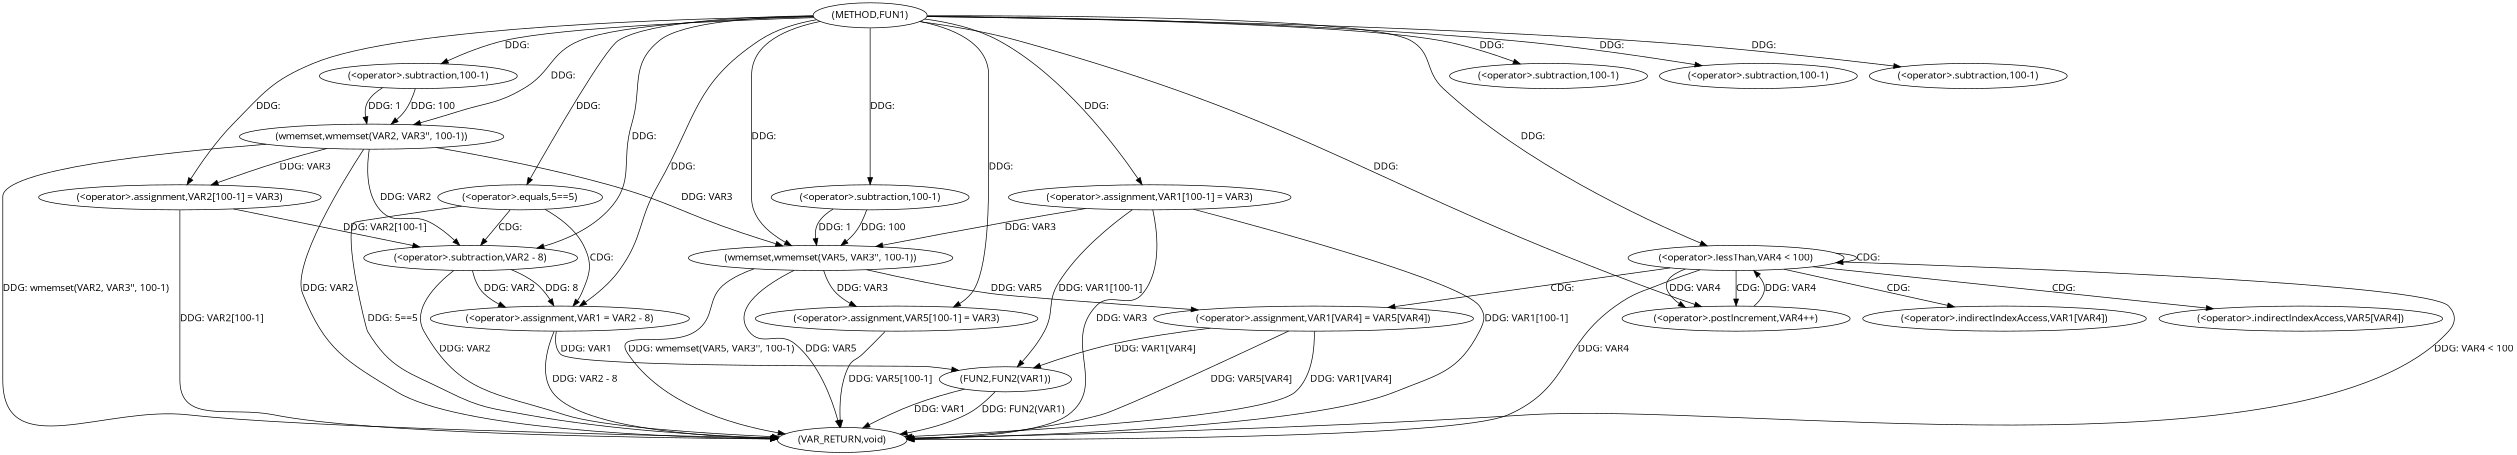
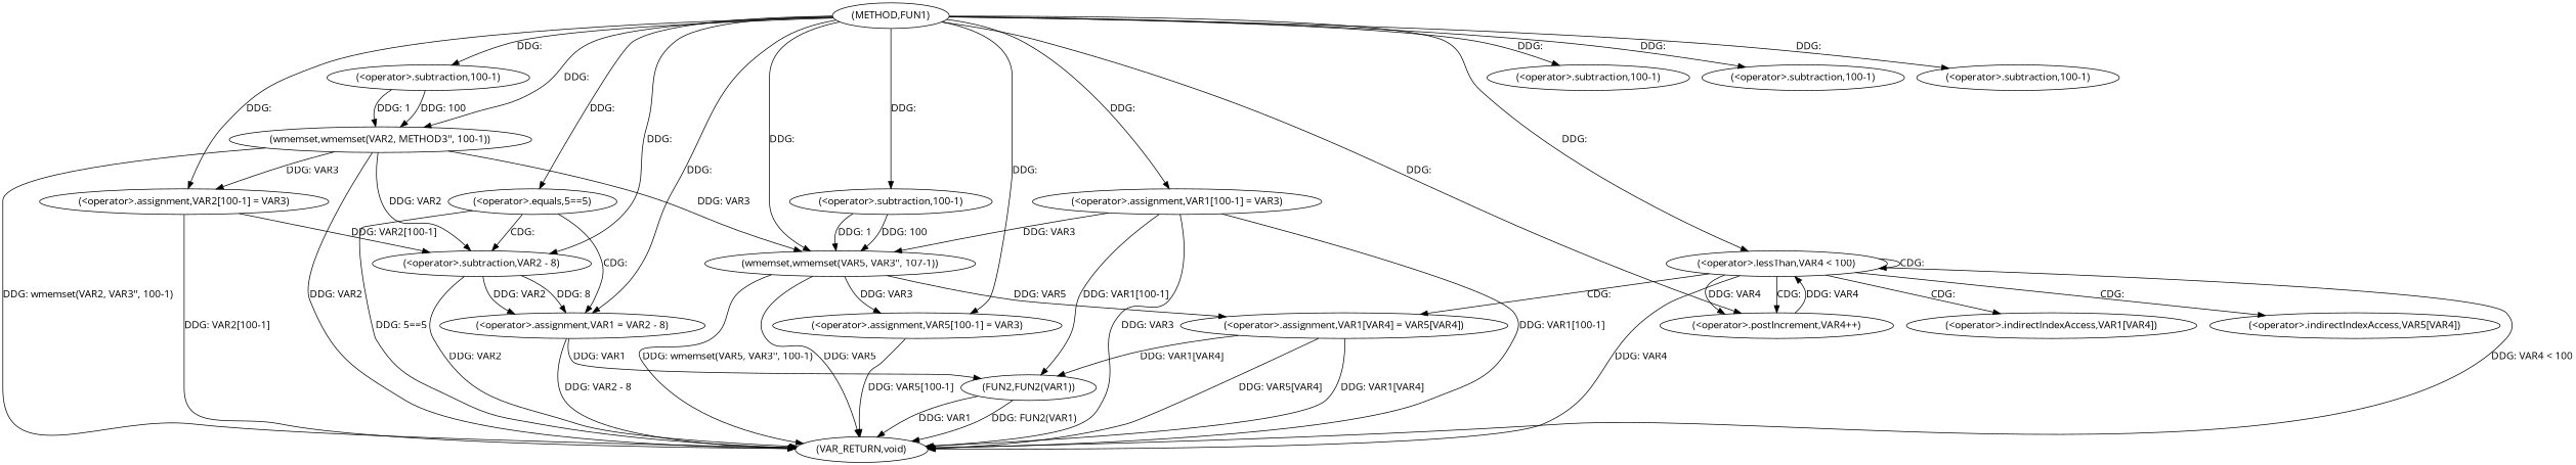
  digraph {
    fontname="Open Sans"
    node [fontname="Open Sans"]
    edge [fontname="Open Sans"]
    n1 [label="(METHOD,FUN1)"]
-   n2 [label="(wmemset,wmemset(VAR2, VAR3'', 100-1))"]
+   n2 [label="(wmemset,wmemset(VAR2, METHOD3'', 100-1))"]
    n3 [label="(<operator>.subtraction,100-1)"]
    n4 [label="(<operator>.assignment,VAR2[100-1] = VAR3)"]
    n5 [label="(<operator>.subtraction,100-1)"]
    n6 [label="(<operator>.equals,5==5)"]
    n7 [label="(<operator>.assignment,VAR1 = VAR2 - 8)"]
    n8 [label="(<operator>.subtraction,VAR2 - 8)"]
-   n9 [label="(wmemset,wmemset(VAR5, VAR3'', 100-1))"]
+   n9 [label="(wmemset,wmemset(VAR5, VAR3'', 107-1))"]
    n10 [label="(<operator>.subtraction,100-1)"]
    n11 [label="(<operator>.assignment,VAR5[100-1] = VAR3)"]
    n12 [label="(<operator>.subtraction,100-1)"]
    n13 [label="(<operator>.lessThan,VAR4 < 100)"]
    n14 [label="(<operator>.postIncrement,VAR4++)"]
    n15 [label="(<operator>.assignment,VAR1[100-1] = VAR3)"]
    n16 [label="(<operator>.subtraction,100-1)"]
    n17 [label="(VAR_RETURN,void)"]
    n18 [label="(FUN2,FUN2(VAR1))"]
    n19 [label="(<operator>.assignment,VAR1[VAR4] = VAR5[VAR4])"]
    n20 [label="(<operator>.indirectIndexAccess,VAR1[VAR4])"]
    n21 [label="(<operator>.indirectIndexAccess,VAR5[VAR4])"]
    n1 -> n2 [label="DDG: "]
    n1 -> n3 [label="DDG: "]
    n1 -> n4 [label="DDG: "]
    n1 -> n5 [label="DDG: "]
    n1 -> n6 [label="DDG: "]
    n1 -> n7 [label="DDG: "]
    n1 -> n8 [label="DDG: "]
    n1 -> n9 [label="DDG: "]
    n1 -> n10 [label="DDG: "]
    n1 -> n11 [label="DDG: "]
    n1 -> n12 [label="DDG: "]
    n1 -> n13 [label="DDG: "]
    n1 -> n14 [label="DDG: "]
    n1 -> n15 [label="DDG: "]
    n1 -> n16 [label="DDG: "]
    n2 -> n4 [label="DDG: VAR3"]
    n2 -> n8 [label="DDG: VAR2"]
    n2 -> n9 [label="DDG: VAR3"]
    n2 -> n17 [label="DDG: wmemset(VAR2, VAR3'', 100-1)"]
    n2 -> n17 [label="DDG: VAR2"]
    n3 -> n2 [label="DDG: 100"]
    n3 -> n2 [label="DDG: 1"]
    n4 -> n8 [label="DDG: VAR2[100-1]"]
    n4 -> n17 [label="DDG: VAR2[100-1]"]
    n6 -> n7 [label="CDG: "]
    n6 -> n8 [label="CDG: "]
    n6 -> n17 [label="DDG: 5==5"]
    n7 -> n17 [label="DDG: VAR2 - 8"]
    n7 -> n18 [label="DDG: VAR1"]
    n8 -> n7 [label="DDG: VAR2"]
    n8 -> n7 [label="DDG: 8"]
    n8 -> n17 [label="DDG: VAR2"]
    n9 -> n11 [label="DDG: VAR3"]
    n9 -> n17 [label="DDG: wmemset(VAR5, VAR3'', 100-1)"]
    n9 -> n17 [label="DDG: VAR5"]
    n9 -> n19 [label="DDG: VAR5"]
    n10 -> n9 [label="DDG: 100"]
    n10 -> n9 [label="DDG: 1"]
    n11 -> n17 [label="DDG: VAR5[100-1]"]
    n13 -> n13 [label="CDG: "]
    n13 -> n14 [label="DDG: VAR4"]
    n13 -> n14 [label="CDG: "]
    n13 -> n17 [label="DDG: VAR4"]
    n13 -> n17 [label="DDG: VAR4 < 100"]
    n13 -> n19 [label="CDG: "]
    n13 -> n20 [label="CDG: "]
    n13 -> n21 [label="CDG: "]
    n14 -> n13 [label="DDG: VAR4"]
    n15 -> n9 [label="DDG: VAR3"]
    n15 -> n17 [label="DDG: VAR3"]
    n15 -> n17 [label="DDG: VAR1[100-1]"]
    n15 -> n18 [label="DDG: VAR1[100-1]"]
    n18 -> n17 [label="DDG: VAR1"]
    n18 -> n17 [label="DDG: FUN2(VAR1)"]
    n19 -> n17 [label="DDG: VAR5[VAR4]"]
    n19 -> n17 [label="DDG: VAR1[VAR4]"]
    n19 -> n18 [label="DDG: VAR1[VAR4]"]
  }
